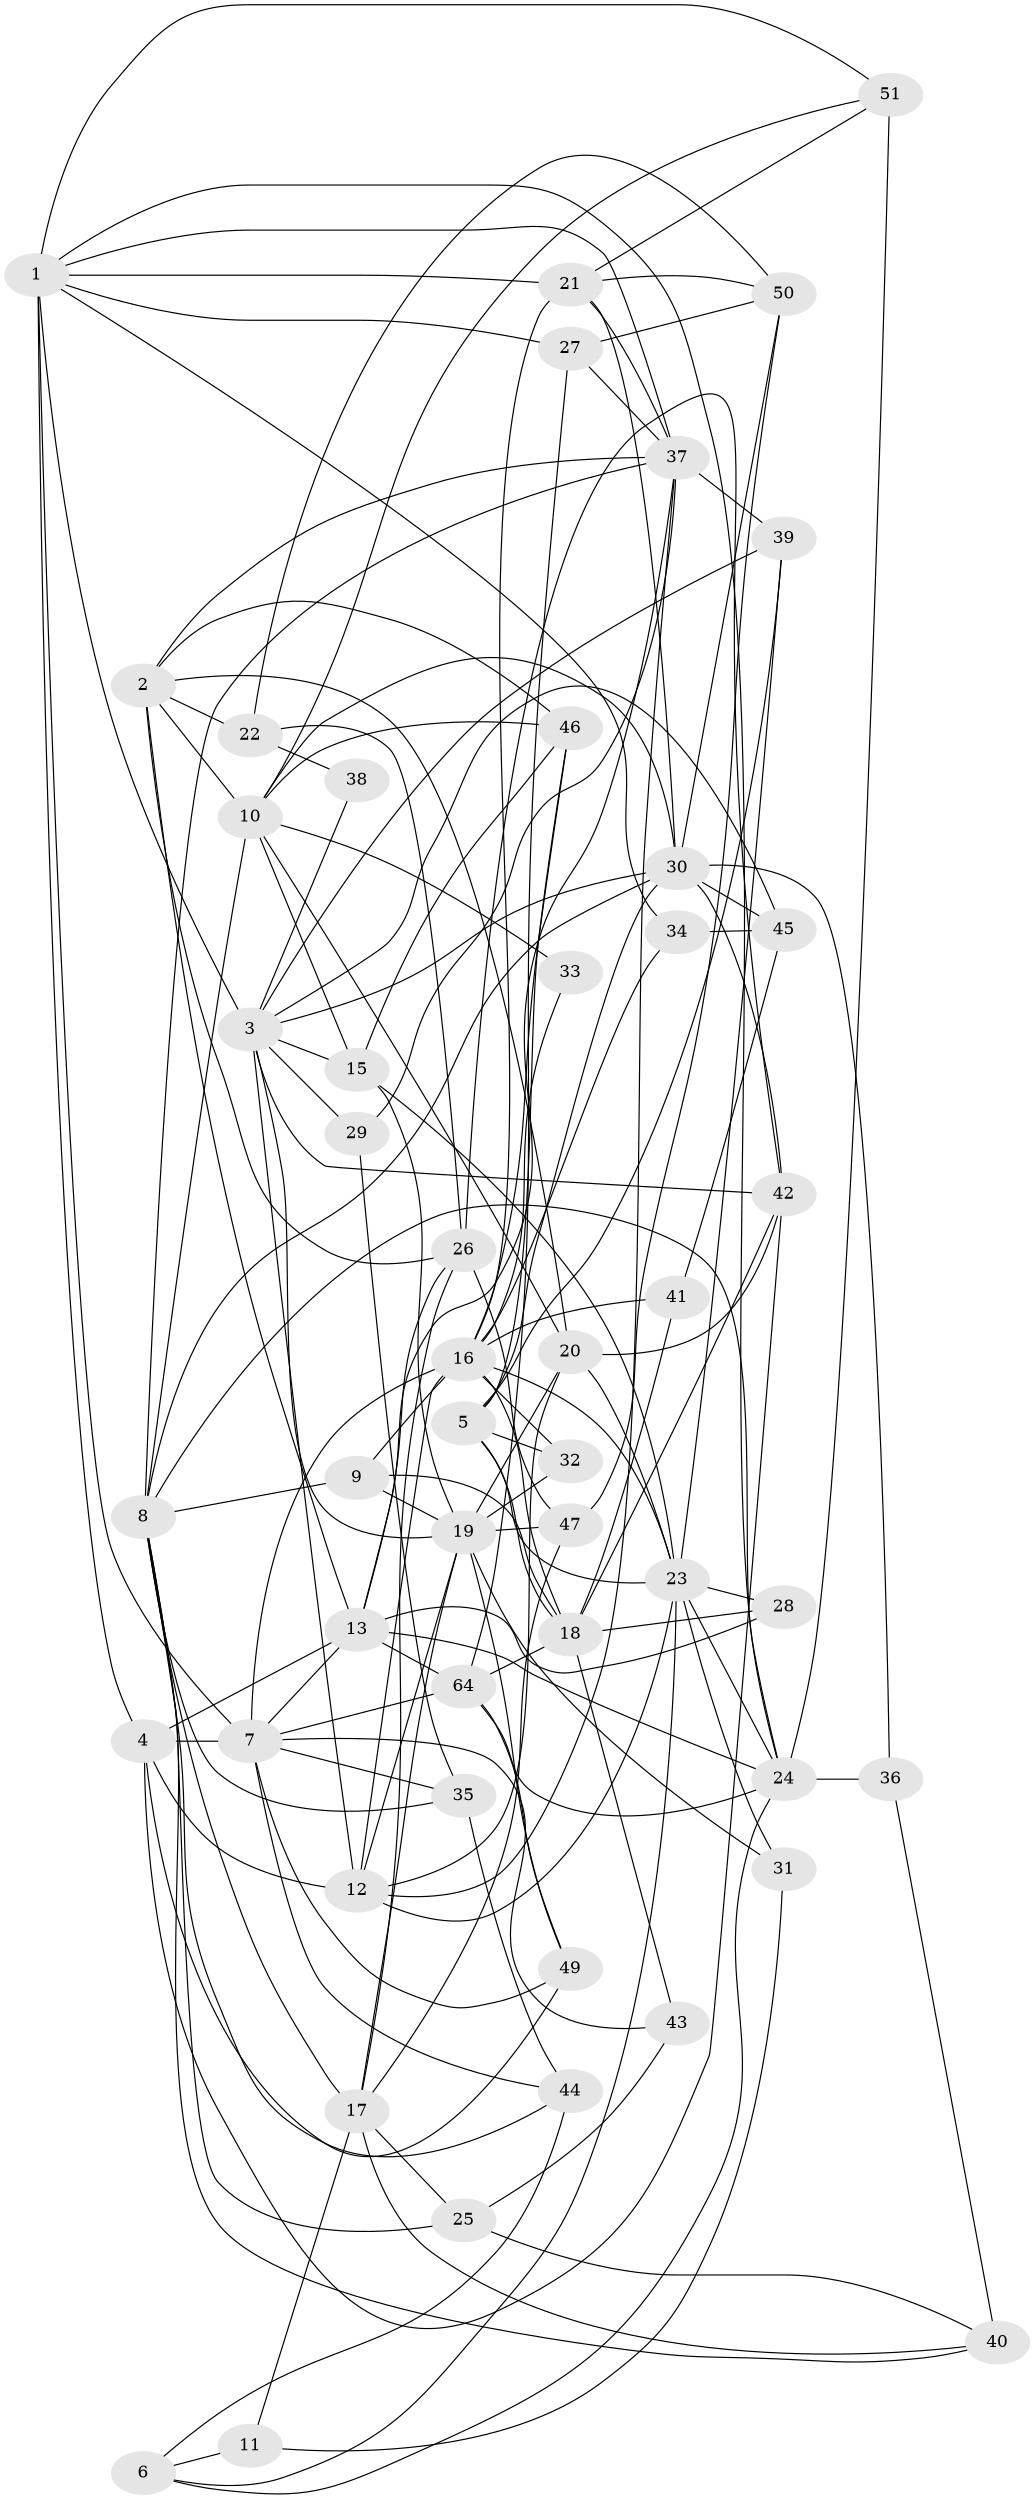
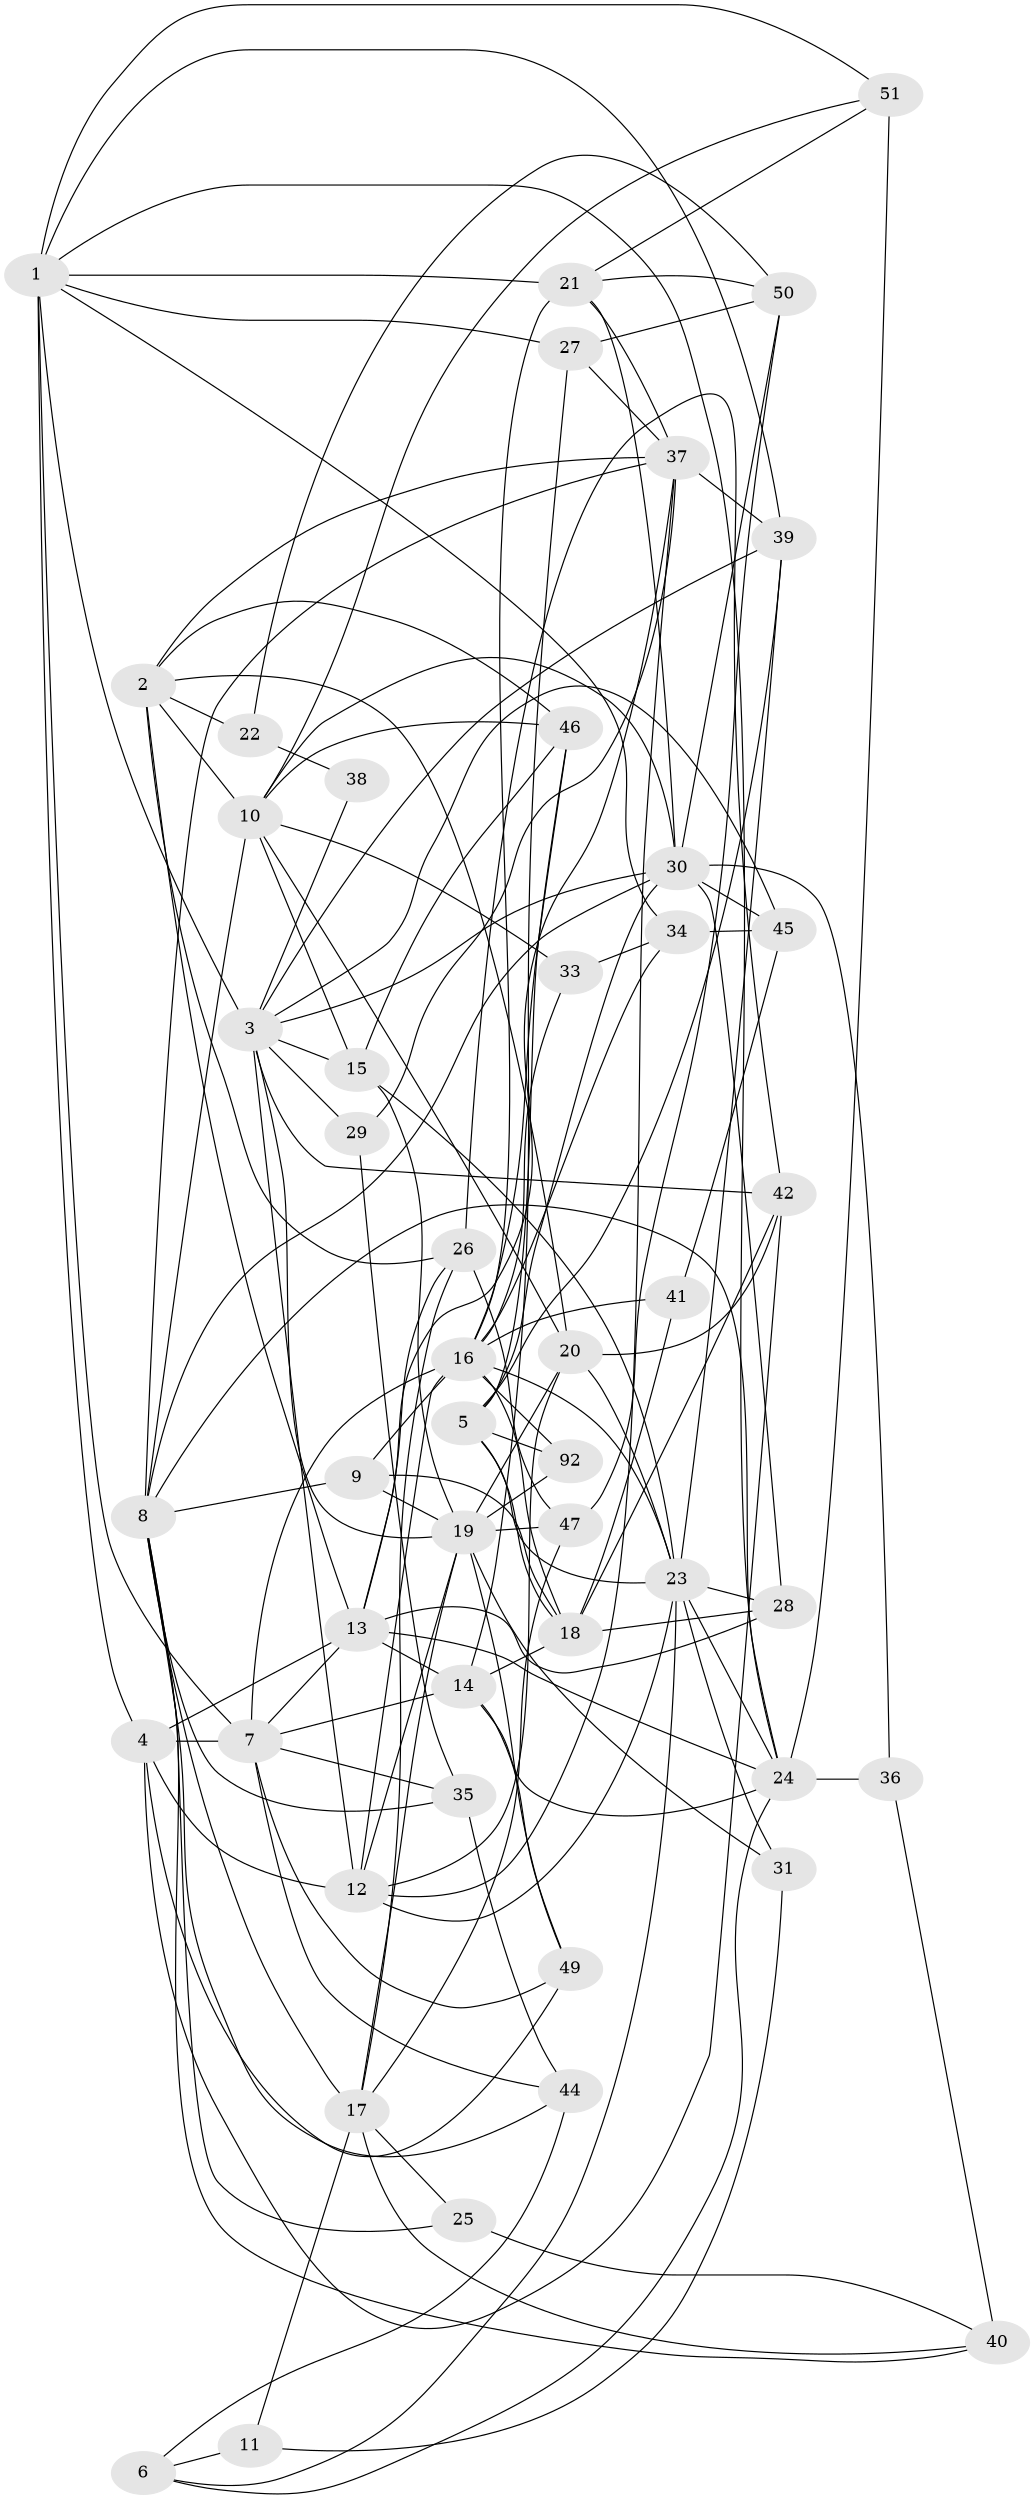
  graph {
    rankdir=LR
    node [color=gray90 style=filled]
    edge [weight=1.0]
    1
    3
    4
    7
    21
    24
    27
    34
    37
    51
    12
    15
    19
    29
    30
    38
    39
    42
    45
    13
    49
    44
-   14 [label=64]
+   14
    16
    35
-   43
    50
    36
    2
    10
    20
    22
    26
    46
    33
    28
    23
    47
-   32
+   32 [label=92]
    31
    5
    18
    41
    6
    11
    17
    8
    9
    25
    40
    1 -- 3
    1 -- 4
    1 -- 7
    1 -- 21 [weight=2.0]
    1 -- 24
    1 -- 27
    1 -- 34
-   1 -- 37
+   1 -- 39
    1 -- 51
    3 -- 12
    3 -- 15
    3 -- 19
    3 -- 29 [weight=2.0]
    3 -- 30
    3 -- 38 [weight=2.0]
    3 -- 39
    3 -- 42
    3 -- 45
    4 -- 7 [weight=3.0]
    4 -- 12
    4 -- 42
    4 -- 13
    4 -- 49
    7 -- 13
    7 -- 49
    7 -- 44
    7 -- 14
    7 -- 16
    7 -- 35
-   7 -- 43 [weight=2.0]
    21 -- 37 [weight=2.0]
    21 -- 51
    21 -- 30
    21 -- 50
    24 -- 51
    24 -- 36
    27 -- 37 [weight=3.0]
    27 -- 50
    34 -- 45
    37 -- 39
    12 -- 37
    12 -- 19
    12 -- 16
    12 -- 20
    12 -- 23 [weight=2.0]
    15 -- 19 [weight=2.0]
    15 -- 46
    15 -- 23
    19 -- 49
    19 -- 20
    19 -- 47
    19 -- 32
    19 -- 31 [weight=2.0]
    29 -- 37
    29 -- 35
-   30 -- 42
+   30 -- 28
    30 -- 45
    30 -- 50
    30 -- 36
    13 -- 24 [weight=2.0]
    13 -- 37
    13 -- 14 [weight=2.0]
    13 -- 26 [weight=3.0]
    13 -- 28
    14 -- 24 [weight=2.0]
    14 -- 27
    14 -- 49
    14 -- 18
    16 -- 21
    16 -- 34
    16 -- 46
    16 -- 33
    16 -- 23
    16 -- 32
    16 -- 18 [weight=2.0]
    16 -- 41
    35 -- 44
    36 -- 40
    2 -- 37
    2 -- 13
    2 -- 10
    2 -- 20 [weight=2.0]
    2 -- 22
    2 -- 26
    2 -- 46
    10 -- 51
    10 -- 15 [weight=2.0]
    10 -- 30 [weight=2.0]
    10 -- 20
    10 -- 46 [weight=2.0]
    10 -- 33 [weight=2.0]
    20 -- 42
    20 -- 23 [weight=2.0]
    22 -- 38
    22 -- 50
-   22 -- 26
    26 -- 42
    26 -- 47
+   33 -- 34
    23 -- 24
    23 -- 39
    23 -- 28
    23 -- 31
    47 -- 50
    5 -- 30
    5 -- 39
    5 -- 46
    5 -- 23
    5 -- 32 [weight=2.0]
    5 -- 18 [weight=2.0]
    18 -- 42
-   18 -- 43
    18 -- 28
    18 -- 41 [weight=2.0]
    41 -- 45
    6 -- 24
    6 -- 44
    6 -- 23
    6 -- 11
    11 -- 31
    11 -- 17 [weight=2.0]
    17 -- 19
    17 -- 26
    17 -- 47
    17 -- 25
    17 -- 40
    8 -- 24
    8 -- 37
    8 -- 30
    8 -- 44
    8 -- 35
    8 -- 10
    8 -- 17
    8 -- 9
    8 -- 25
    8 -- 40
    9 -- 19
    9 -- 16
    9 -- 18 [weight=2.0]
-   25 -- 43
    25 -- 40
  }
